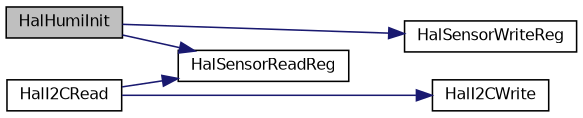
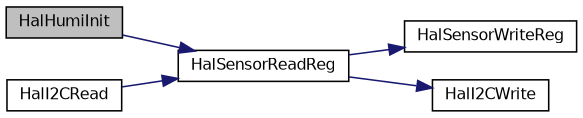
  digraph {
    rankdir=LR
    node [color=black fillcolor=white fontname=Helvetica fontsize=10 shape=record style=filled]
    edge [color=midnightblue fontname=Helvetica fontsize=10 labelfontname=Helvetica labelfontsize=10 style=solid]
    n1 [fillcolor=grey75 fontcolor=black height=0.2 label=HalHumiInit width=0.4]
    n2 [height=0.2 label=HalSensorReadReg width=0.4]
    n3 [height=0.2 label=HalSensorWriteReg width=0.4]
    n4 [height=0.2 label=HalI2CWrite width=0.4]
    n5 [height=0.2 label=HalI2CRead width=0.4]
    n1 -> n2
-   n1 -> n3
-   n5 -> n4
+   n2 -> n3
+   n2 -> n4
    n5 -> n2
  }
